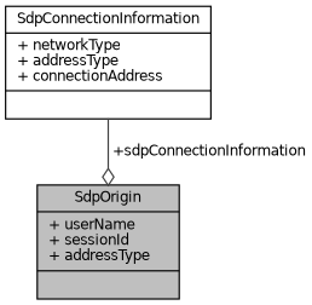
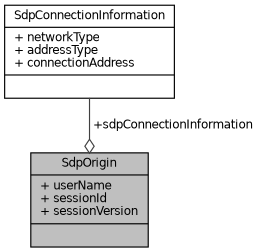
  digraph {
    node [color=black fontname=Helvetica fontsize=10 shape=record style=filled]
-   n1 [fillcolor=grey75 fontcolor=black height=0.2 label="{SdpOrigin\n|+ userName\l+ sessionId\l+ addressType\l|}" width=0.4]
+   n1 [fillcolor=grey75 fontcolor=black height=0.2 label="{SdpOrigin\n|+ userName\l+ sessionId\l+ sessionVersion\l|}" width=0.4]
    n2 [fillcolor=white height=0.2 label="{SdpConnectionInformation\n|+ networkType\l+ addressType\l+ connectionAddress\l|}" width=0.4]
    n2 -> n1 [arrowhead=odiamond color=grey25 fontname=Helvetica fontsize=10 label=" +sdpConnectionInformation" labelfontname=Helvetica labelfontsize=10 style=solid]
  }
